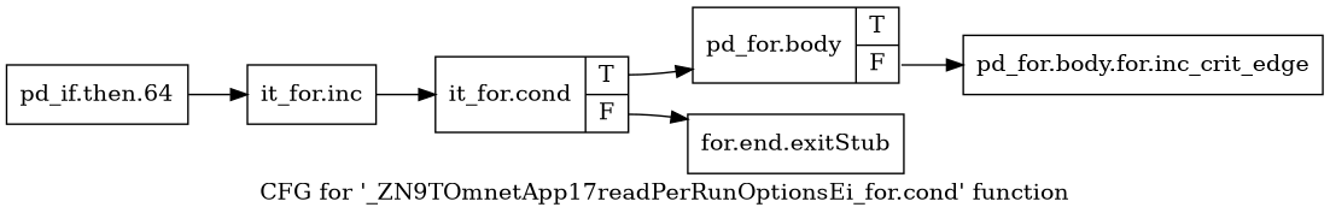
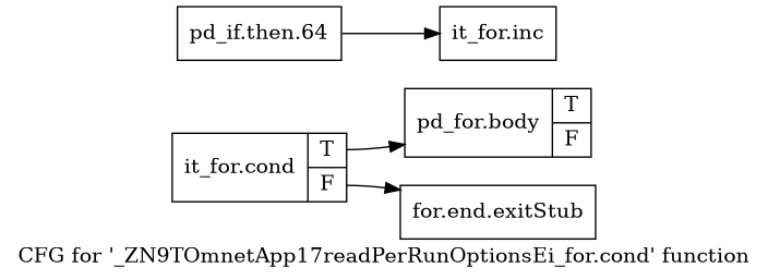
  digraph {
    label="CFG for '_ZN9TOmnetApp17readPerRunOptionsEi_for.cond' function"
    rankdir=LR
    node [shape=record]
    n1 [label="{it_for.cond|{<s0>T|<s1>F}}"]
    n2 [label="{for.end.exitStub}"]
    n3 [label="{pd_for.body|{<s0>T|<s1>F}}"]
-   n4 [label="{pd_for.body.for.inc_crit_edge}"]
    n5 [label="{pd_if.then.64}"]
    n6 [label="{it_for.inc}"]
    n1 -> n2 [tailport=s1]
    n1 -> n3 [tailport=s0]
-   n3 -> n4 [tailport=s1]
    n5 -> n6
-   n6 -> n1
  }
